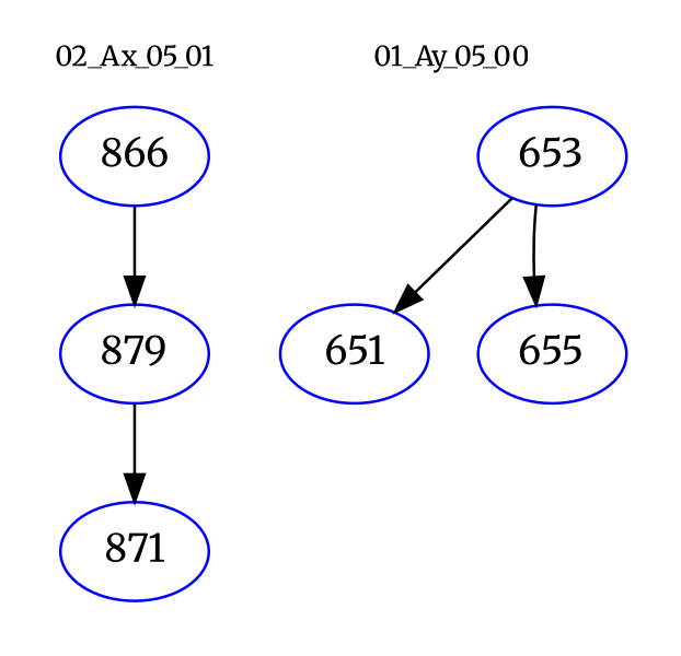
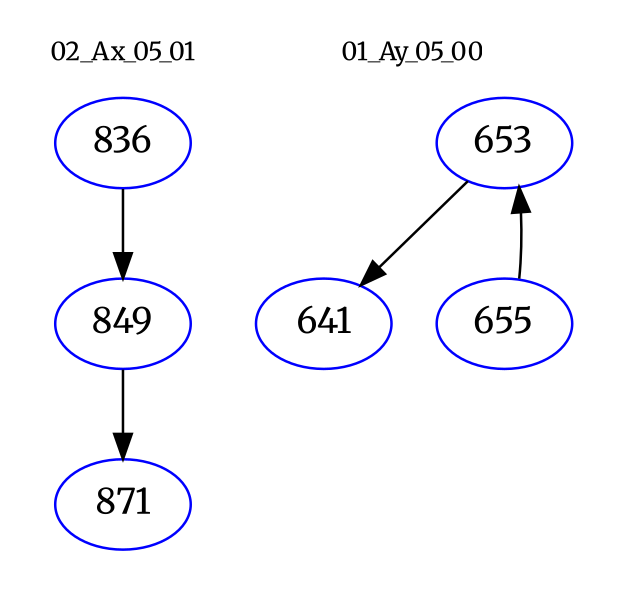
  digraph {
    fontname=Merriweather
    node [color=blue fontname=Merriweather]
    edge [color=black fontname=Merriweather]
-   n1 [label=866]
+   n1 [label=836]
    n2 [label=871]
-   n3 [label=879]
+   n3 [label=849]
    n4 [label=653]
-   n5 [label=651]
+   n5 [label=641]
    n6 [label=655]
    subgraph cluster_1 {
      color=white
      fontsize=10
      label="02_Ax_05_01"
      n1
      n2
      n3
    }
    subgraph cluster_2 {
      color=white
      fontsize=10
      label="01_Ay_05_00"
      n4
      n5
      n6
    }
    n1 -> n3
    n3 -> n2
    n4 -> n5
-   n4 -> n6
+   n6 -> n4
  }
